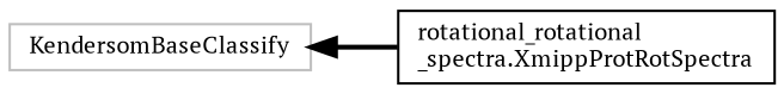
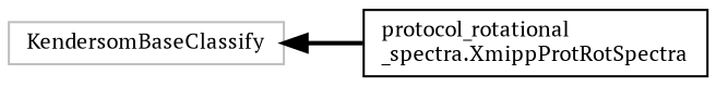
  digraph {
    rankdir=LR
    fontname="PT Serif"
    node [fillcolor=white fontname="PT Serif" fontsize=10 shape=record style=filled]
    n1 [color=grey75 height=0.2 label=KendersomBaseClassify width=0.4]
-   n2 [color=black height=0.2 label="rotational_rotational\l_spectra.XmippProtRotSpectra" width=0.4]
+   n2 [color=black height=0.2 label="protocol_rotational\l_spectra.XmippProtRotSpectra" width=0.4]
    n1 -> n2 [color=black dir=back fontname="PT Serif" fontsize=10 labelfontname=Helvetica labelfontsize=10 style=bold]
  }
